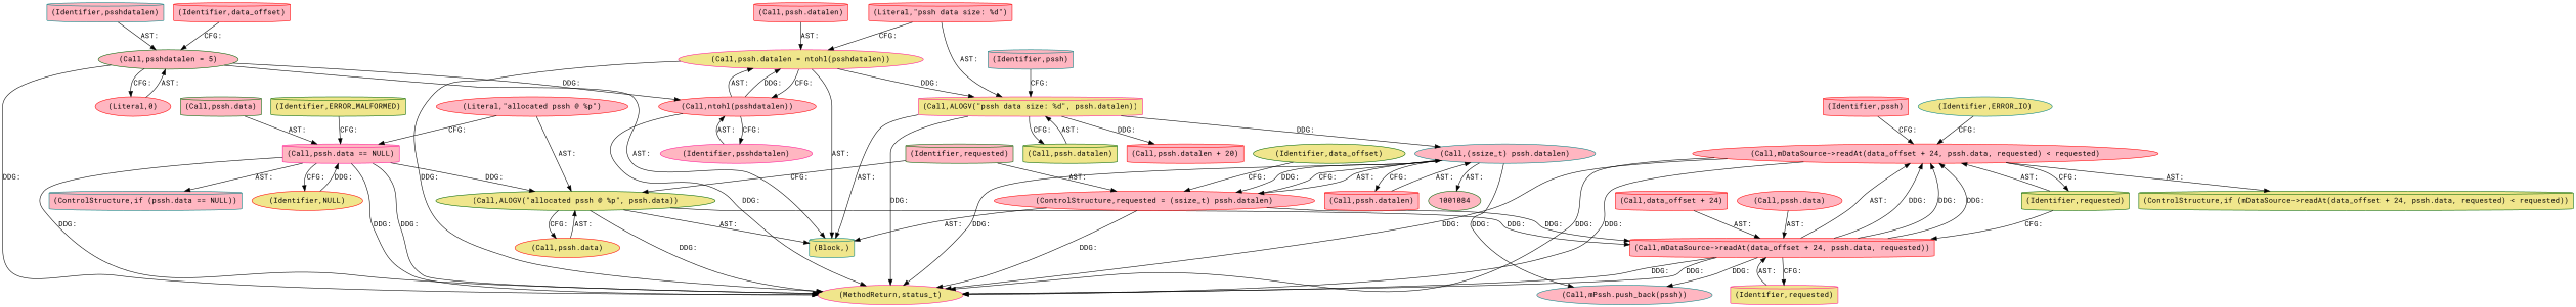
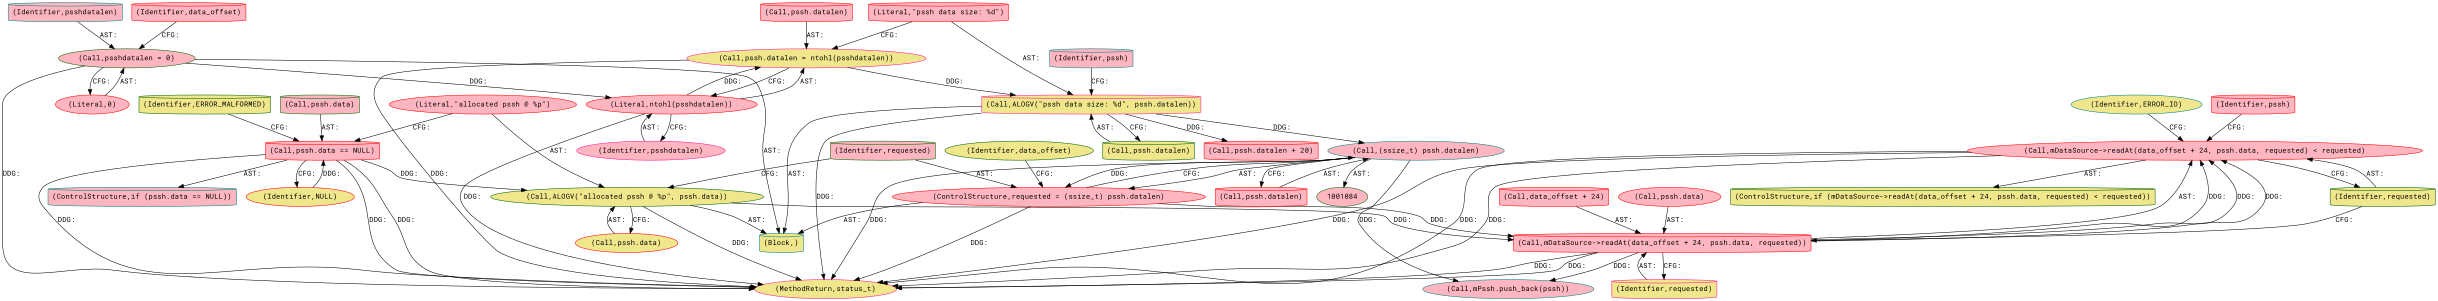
  digraph {
    fontname="Roboto Mono"
    node [color=red fillcolor=lightpink fontname="Roboto Mono" shape=cylinder style=filled]
    edge [fontname="Roboto Mono"]
    n1 [label="(Call,mDataSource->readAt(data_offset + 24, pssh.data, requested) < requested)" shape=ellipse]
    n2 [color=deeppink fillcolor=khaki label="(MethodReturn,status_t)" shape=ellipse]
    n3 [color=darkgreen fillcolor=khaki label="(Identifier,requested)"]
    n4 [color=darkgreen fillcolor=khaki label="(ControlStructure,if (mDataSource->readAt(data_offset + 24, pssh.data, requested) < requested))"]
    n5 [label="(Call,mDataSource->readAt(data_offset + 24, pssh.data, requested))"]
    n6 [color=deeppink fillcolor=khaki label="(Identifier,requested)"]
    n7 [color=teal label="(Call,mPssh.push_back(pssh))" shape=ellipse]
    n8 [color=darkgreen fillcolor=khaki label="(Call,ALOGV(\"allocated pssh @ %p\", pssh.data))" shape=ellipse]
    n9 [color=teal fillcolor=khaki label="(Block,)"]
    n10 [fillcolor=khaki label="(Call,pssh.data)" shape=ellipse]
-   n11 [color=deeppink label="(Call,pssh.data == NULL)"]
+   n11 [label="(Call,pssh.data == NULL)"]
    n12 [color=teal label="(ControlStructure,if (pssh.data == NULL))"]
    n13 [fillcolor=khaki label="(Identifier,NULL)" shape=ellipse]
    n14 [label="(ControlStructure,requested = (ssize_t) pssh.datalen)" shape=ellipse]
    n15 [color=teal label="(Call,(ssize_t) pssh.datalen)" shape=ellipse]
    n16 [label="(Call,pssh.datalen)"]
    1001084 [color=darkgreen shape=ellipse]
    n18 [color=deeppink fillcolor=khaki label="(Call,ALOGV(\"pssh data size: %d\", pssh.datalen))"]
    n19 [color=darkgreen fillcolor=khaki label="(Call,pssh.datalen)"]
    n20 [label="(Call,pssh.datalen + 20)"]
    n21 [color=deeppink fillcolor=khaki label="(Call,pssh.datalen = ntohl(psshdatalen))" shape=ellipse]
-   n22 [label="(Call,ntohl(psshdatalen))" shape=ellipse]
+   n22 [label="(Literal,ntohl(psshdatalen))" shape=ellipse]
    n23 [color=deeppink label="(Identifier,psshdatalen)" shape=ellipse]
-   n24 [color=darkgreen label="(Call,psshdatalen = 5)" shape=ellipse]
+   n24 [color=darkgreen label="(Call,psshdatalen = 0)" shape=ellipse]
    n25 [label="(Literal,0)" shape=ellipse]
    n26 [color=darkgreen fillcolor=khaki label="(Identifier,ERROR_MALFORMED)"]
    n27 [label="(Identifier,data_offset)"]
    n28 [color=darkgreen label="(Call,pssh.data)"]
    n29 [label="(Call,data_offset + 24)"]
    n30 [color=darkgreen fillcolor=khaki label="(Identifier,data_offset)" shape=ellipse]
    n31 [label="(Call,pssh.data)" shape=ellipse]
    n32 [color=teal fillcolor=khaki label="(Identifier,ERROR_IO)" shape=ellipse]
    n33 [color=teal label="(Identifier,pssh)"]
    n34 [color=darkgreen label="(Identifier,requested)"]
    n35 [color=teal label="(Identifier,psshdatalen)"]
    n36 [label="(Literal,\"allocated pssh @ %p\")" shape=ellipse]
    n37 [label="(Call,pssh.datalen)"]
    n38 [label="(Literal,\"pssh data size: %d\")"]
    n39 [label="(Identifier,pssh)"]
    n1 -> n2 [label="DDG: "]
    n1 -> n2 [label="DDG: "]
    n1 -> n2 [label="DDG: "]
    n1 -> n3 [label="CFG: "]
    n1 -> n4 [label="AST: "]
    n3 -> n1 [label="AST: "]
    n3 -> n5 [label="CFG: "]
    n5 -> n1 [label="AST: "]
    n5 -> n1 [label="DDG: "]
    n5 -> n1 [label="DDG: "]
    n5 -> n1 [label="DDG: "]
    n5 -> n2 [label="DDG: "]
    n5 -> n2 [label="DDG: "]
    n5 -> n6 [label="CFG: "]
    n5 -> n7 [label="DDG: "]
    n6 -> n5 [label="AST: "]
    n8 -> n2 [label="DDG: "]
    n8 -> n5 [label="DDG: "]
    n8 -> n9 [label="AST: "]
    n8 -> n10 [label="CFG: "]
    n10 -> n8 [label="AST: "]
    n11 -> n2 [label="DDG: "]
    n11 -> n2 [label="DDG: "]
    n11 -> n2 [label="DDG: "]
    n11 -> n8 [label="DDG: "]
    n11 -> n12 [label="AST: "]
    n11 -> n13 [label="CFG: "]
    n13 -> n11 [label="DDG: "]
    n14 -> n2 [label="DDG: "]
    n14 -> n5 [label="DDG: "]
    n14 -> n9 [label="AST: "]
    n14 -> n15 [label="CFG: "]
    n15 -> n2 [label="DDG: "]
    n15 -> n7 [label="DDG: "]
    n15 -> n14 [label="AST: "]
    n15 -> n14 [label="DDG: "]
    n15 -> n16 [label="CFG: "]
    n15 -> 1001084 [label="AST: "]
    n16 -> n15 [label="AST: "]
    n18 -> n2 [label="DDG: "]
    n18 -> n9 [label="AST: "]
    n18 -> n15 [label="DDG: "]
    n18 -> n19 [label="CFG: "]
    n18 -> n20 [label="DDG: "]
    n19 -> n18 [label="AST: "]
    n21 -> n2 [label="DDG: "]
-   n21 -> n9 [label="AST: "]
    n21 -> n18 [label="DDG: "]
    n21 -> n22 [label="CFG: "]
    n22 -> n2 [label="DDG: "]
    n22 -> n21 [label="AST: "]
    n22 -> n21 [label="DDG: "]
    n22 -> n23 [label="CFG: "]
    n23 -> n22 [label="AST: "]
    n24 -> n2 [label="DDG: "]
    n24 -> n9 [label="AST: "]
    n24 -> n22 [label="DDG: "]
    n24 -> n25 [label="CFG: "]
    n25 -> n24 [label="AST: "]
    n26 -> n11 [label="CFG: "]
    n27 -> n24 [label="CFG: "]
    n28 -> n11 [label="AST: "]
    n29 -> n5 [label="AST: "]
    n30 -> n14 [label="CFG: "]
    n31 -> n5 [label="AST: "]
    n32 -> n1 [label="CFG: "]
    n33 -> n18 [label="CFG: "]
    n34 -> n8 [label="CFG: "]
    n34 -> n14 [label="AST: "]
    n35 -> n24 [label="AST: "]
    n36 -> n8 [label="AST: "]
    n36 -> n11 [label="CFG: "]
    n37 -> n21 [label="AST: "]
    n38 -> n18 [label="AST: "]
    n38 -> n21 [label="CFG: "]
    n39 -> n1 [label="CFG: "]
  }
